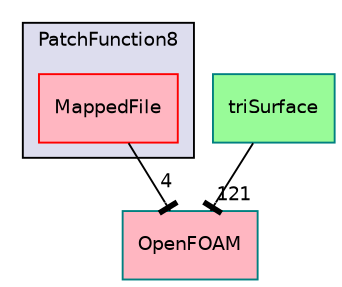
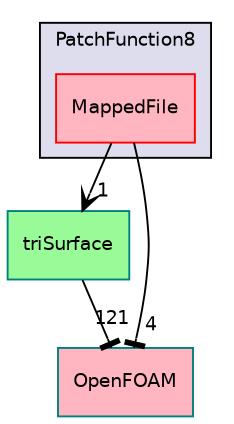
  digraph {
    compound=true
    node [color=teal fillcolor=lightpink fontname=Helvetica fontsize=10 shape=box style=filled]
    edge [arrowhead=tee labeldistance=1.5 labelfontname=Helvetica labelfontsize=10]
    n1 [color=red label=MappedFile pencolor=black]
    n2 [fillcolor=palegreen label=triSurface]
    n3 [label=OpenFOAM]
    subgraph cluster_1 {
      bgcolor="#ddddee"
      fontname=Helvetica
      fontsize=10
      label=PatchFunction8
      pencolor=black
      n1
    }
+   n1 -> n2 [arrowhead=vee headlabel=1]
    n1 -> n3 [headlabel=4]
    n2 -> n3 [headlabel=121]
  }
